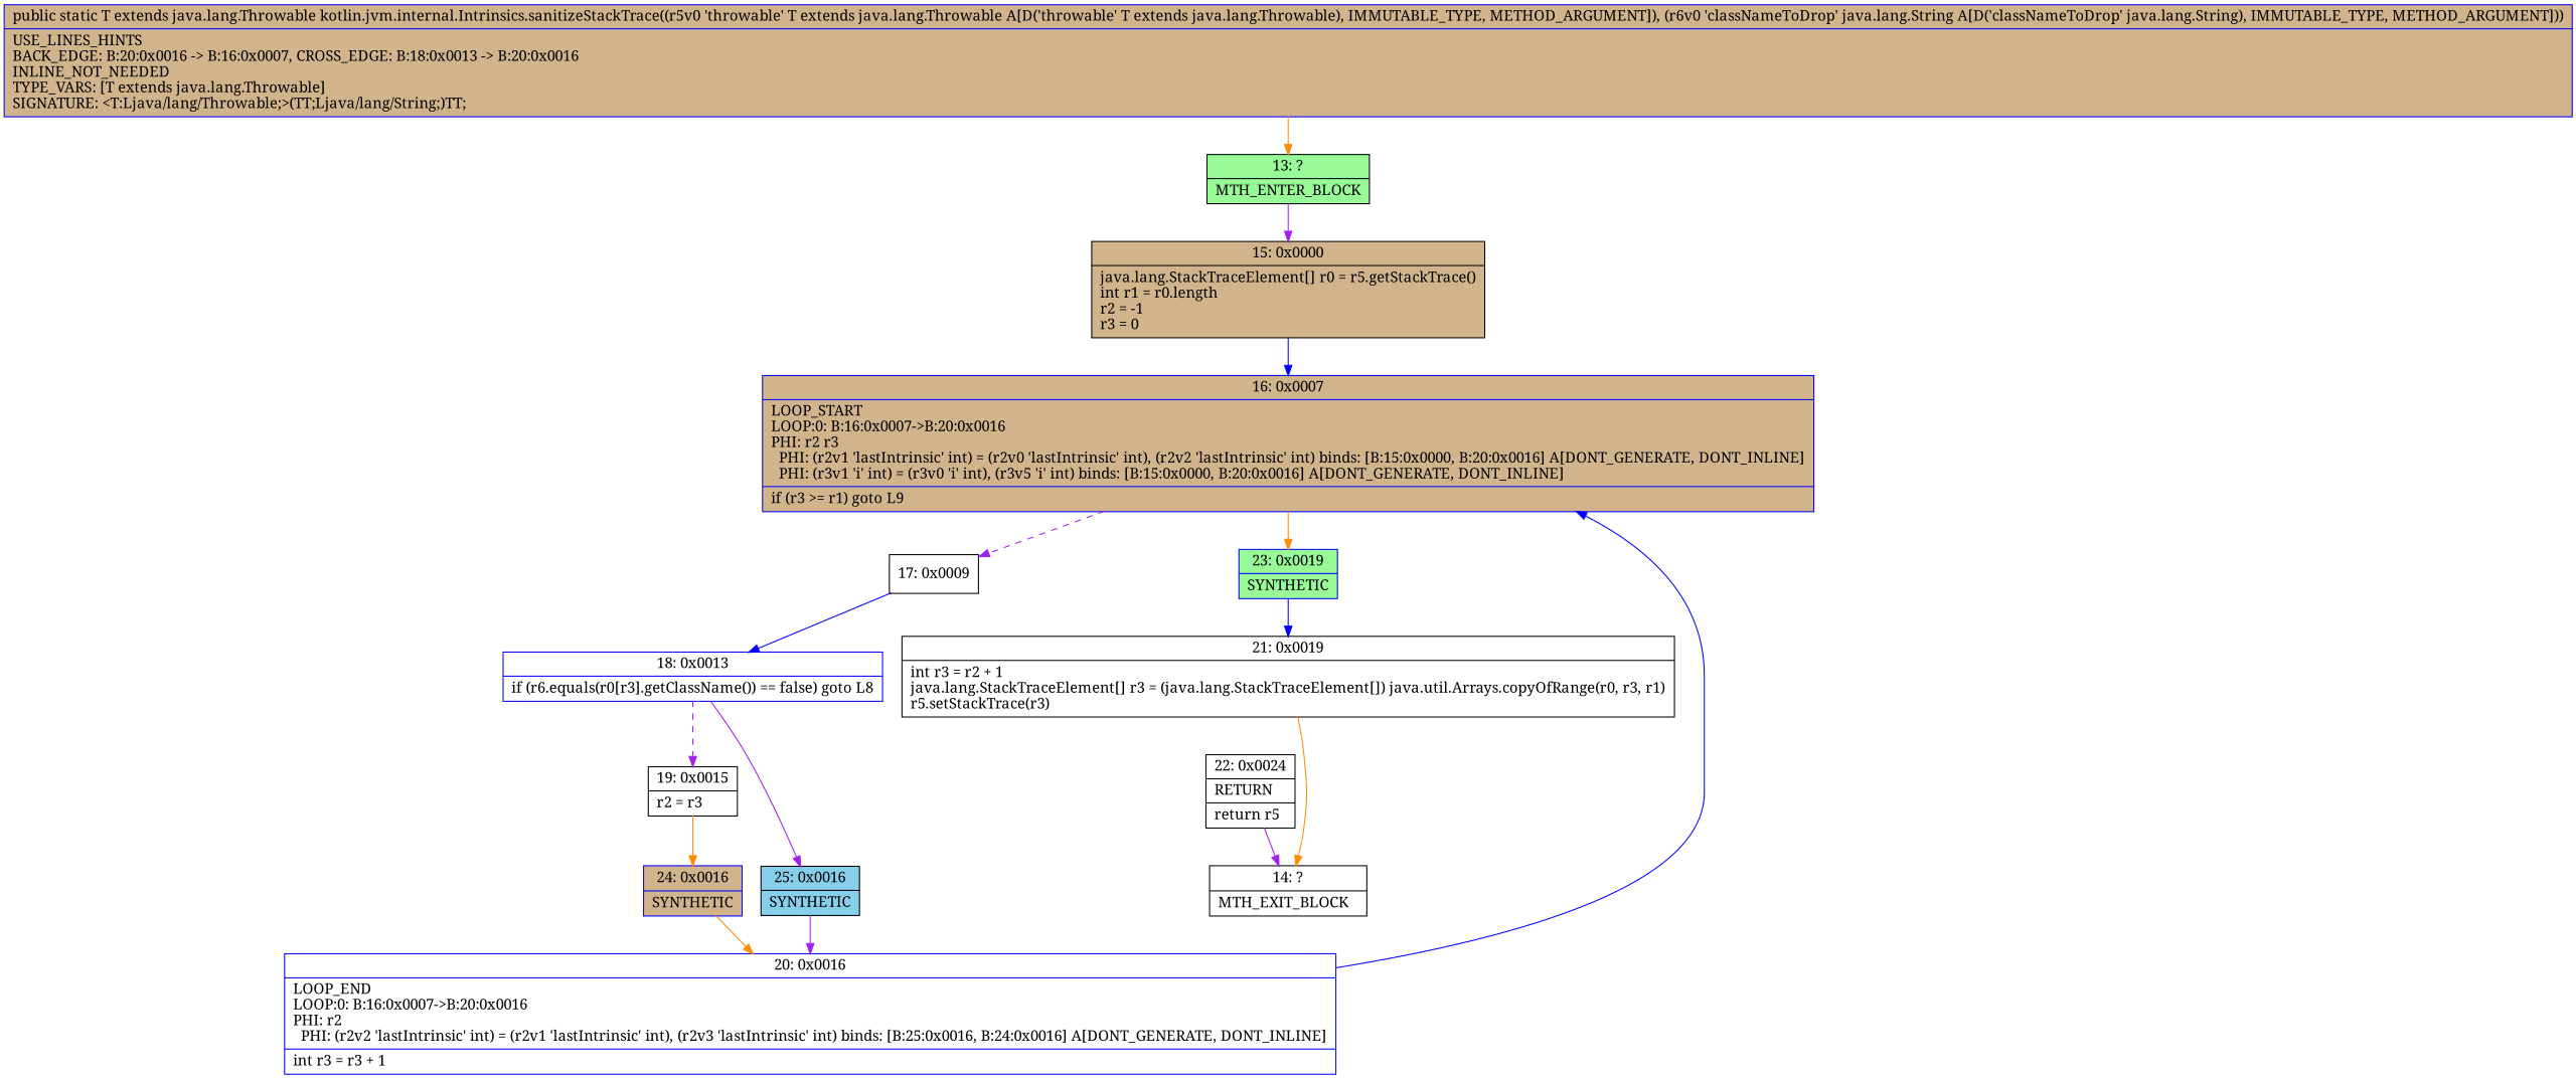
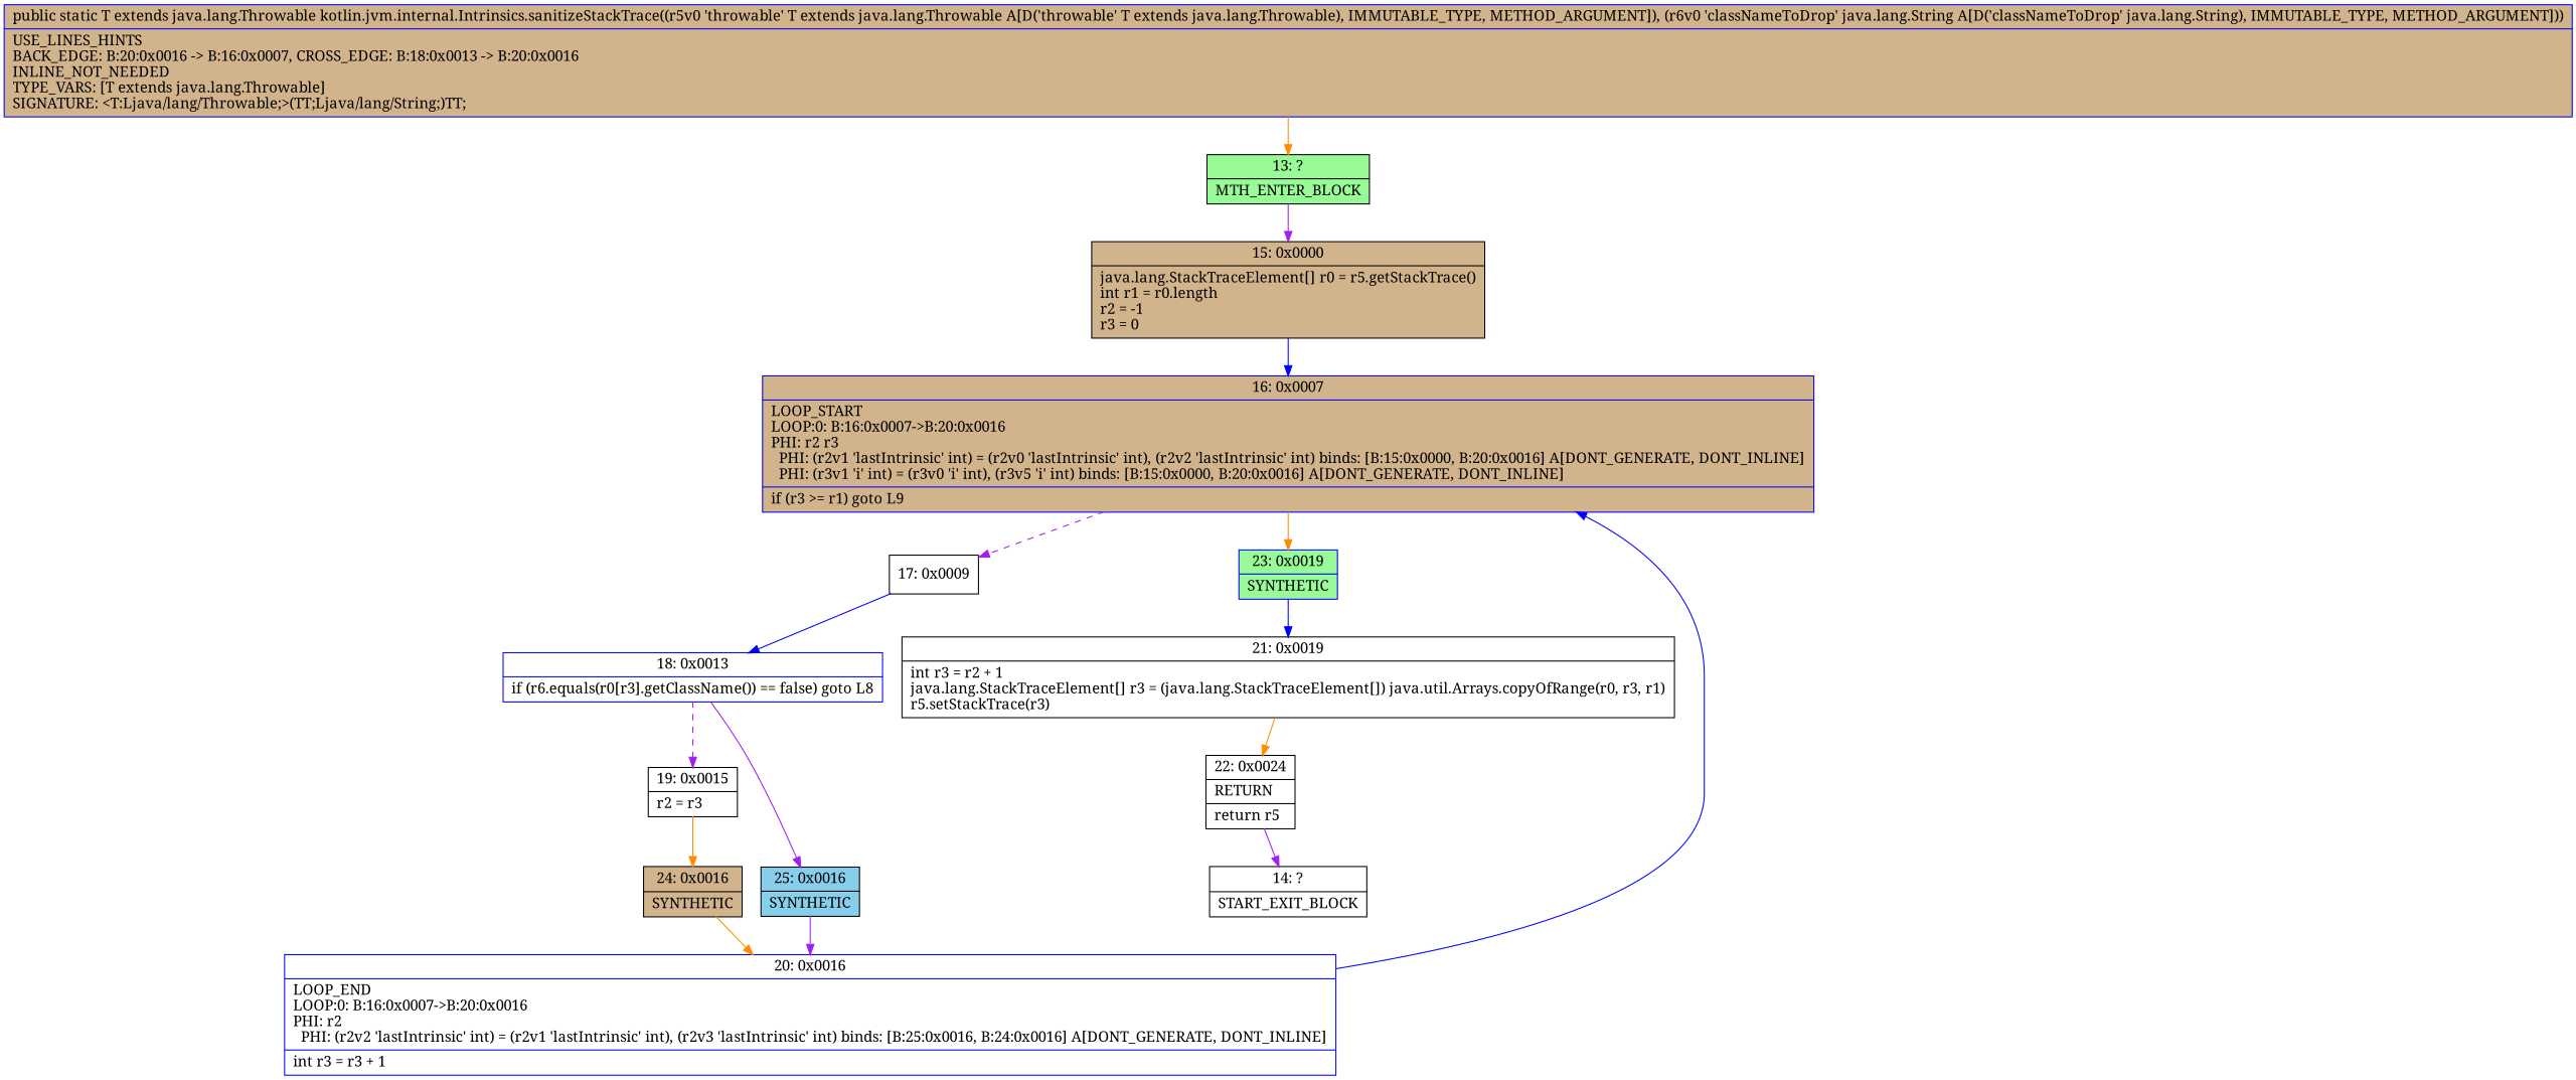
  digraph {
    fontname="Noto Serif"
    node [color=black fillcolor=white fontname="Noto Serif" shape=record style=filled]
    edge [color=purple fontname="Noto Serif"]
    n1 [fillcolor=palegreen label="{13\:\ ?|MTH_ENTER_BLOCK\l}"]
    n2 [fillcolor=tan label="{15\:\ 0x0000|java.lang.StackTraceElement[] r0 = r5.getStackTrace()\lint r1 = r0.length\lr2 = \-1\lr3 = 0\l}"]
    n3 [color=blue fillcolor=tan label="{16\:\ 0x0007|LOOP_START\lLOOP:0: B:16:0x0007\-\>B:20:0x0016\lPHI: r2 r3 \l  PHI: (r2v1 'lastIntrinsic' int) = (r2v0 'lastIntrinsic' int), (r2v2 'lastIntrinsic' int) binds: [B:15:0x0000, B:20:0x0016] A[DONT_GENERATE, DONT_INLINE]\l  PHI: (r3v1 'i' int) = (r3v0 'i' int), (r3v5 'i' int) binds: [B:15:0x0000, B:20:0x0016] A[DONT_GENERATE, DONT_INLINE]\l|if (r3 \>= r1) goto L9\l}"]
    n4 [label="{17\:\ 0x0009}"]
    n5 [color=blue fillcolor=palegreen label="{23\:\ 0x0019|SYNTHETIC\l}"]
    n6 [color=blue label="{18\:\ 0x0013|if (r6.equals(r0[r3].getClassName()) == false) goto L8\l}"]
    n7 [label="{21\:\ 0x0019|int r3 = r2 + 1\ljava.lang.StackTraceElement[] r3 = (java.lang.StackTraceElement[]) java.util.Arrays.copyOfRange(r0, r3, r1)\lr5.setStackTrace(r3)\l}"]
    n8 [label="{19\:\ 0x0015|r2 = r3\l}"]
    n9 [fillcolor=skyblue label="{25\:\ 0x0016|SYNTHETIC\l}"]
-   n10 [color=blue fillcolor=tan label="{24\:\ 0x0016|SYNTHETIC\l}"]
+   n10 [fillcolor=tan label="{24\:\ 0x0016|SYNTHETIC\l}"]
    n11 [color=blue label="{20\:\ 0x0016|LOOP_END\lLOOP:0: B:16:0x0007\-\>B:20:0x0016\lPHI: r2 \l  PHI: (r2v2 'lastIntrinsic' int) = (r2v1 'lastIntrinsic' int), (r2v3 'lastIntrinsic' int) binds: [B:25:0x0016, B:24:0x0016] A[DONT_GENERATE, DONT_INLINE]\l|int r3 = r3 + 1\l}"]
    n12 [label="{22\:\ 0x0024|RETURN\l|return r5\l}"]
-   n13 [label="{14\:\ ?|MTH_EXIT_BLOCK\l}"]
+   n13 [label="{14\:\ ?|START_EXIT_BLOCK\l}"]
    n14 [color=blue fillcolor=tan label="{public static T extends java.lang.Throwable kotlin.jvm.internal.Intrinsics.sanitizeStackTrace((r5v0 'throwable' T extends java.lang.Throwable A[D('throwable' T extends java.lang.Throwable), IMMUTABLE_TYPE, METHOD_ARGUMENT]), (r6v0 'classNameToDrop' java.lang.String A[D('classNameToDrop' java.lang.String), IMMUTABLE_TYPE, METHOD_ARGUMENT]))  | USE_LINES_HINTS\lBACK_EDGE: B:20:0x0016 \-\> B:16:0x0007, CROSS_EDGE: B:18:0x0013 \-\> B:20:0x0016\lINLINE_NOT_NEEDED\lTYPE_VARS: [T extends java.lang.Throwable]\lSIGNATURE: \<T:Ljava\/lang\/Throwable;\>(TT;Ljava\/lang\/String;)TT;\l}"]
    n1 -> n2
    n2 -> n3 [color=blue]
    n3 -> n4 [style=dashed]
    n3 -> n5 [color=darkorange]
    n4 -> n6 [color=blue]
    n5 -> n7 [color=blue]
    n6 -> n8 [style=dashed]
    n6 -> n9
-   n7 -> n13 [color=darkorange]
+   n7 -> n12 [color=darkorange]
    n8 -> n10 [color=darkorange]
    n9 -> n11
    n10 -> n11 [color=darkorange]
    n11 -> n3 [color=blue]
    n12 -> n13
    n14 -> n1 [color=darkorange]
  }
